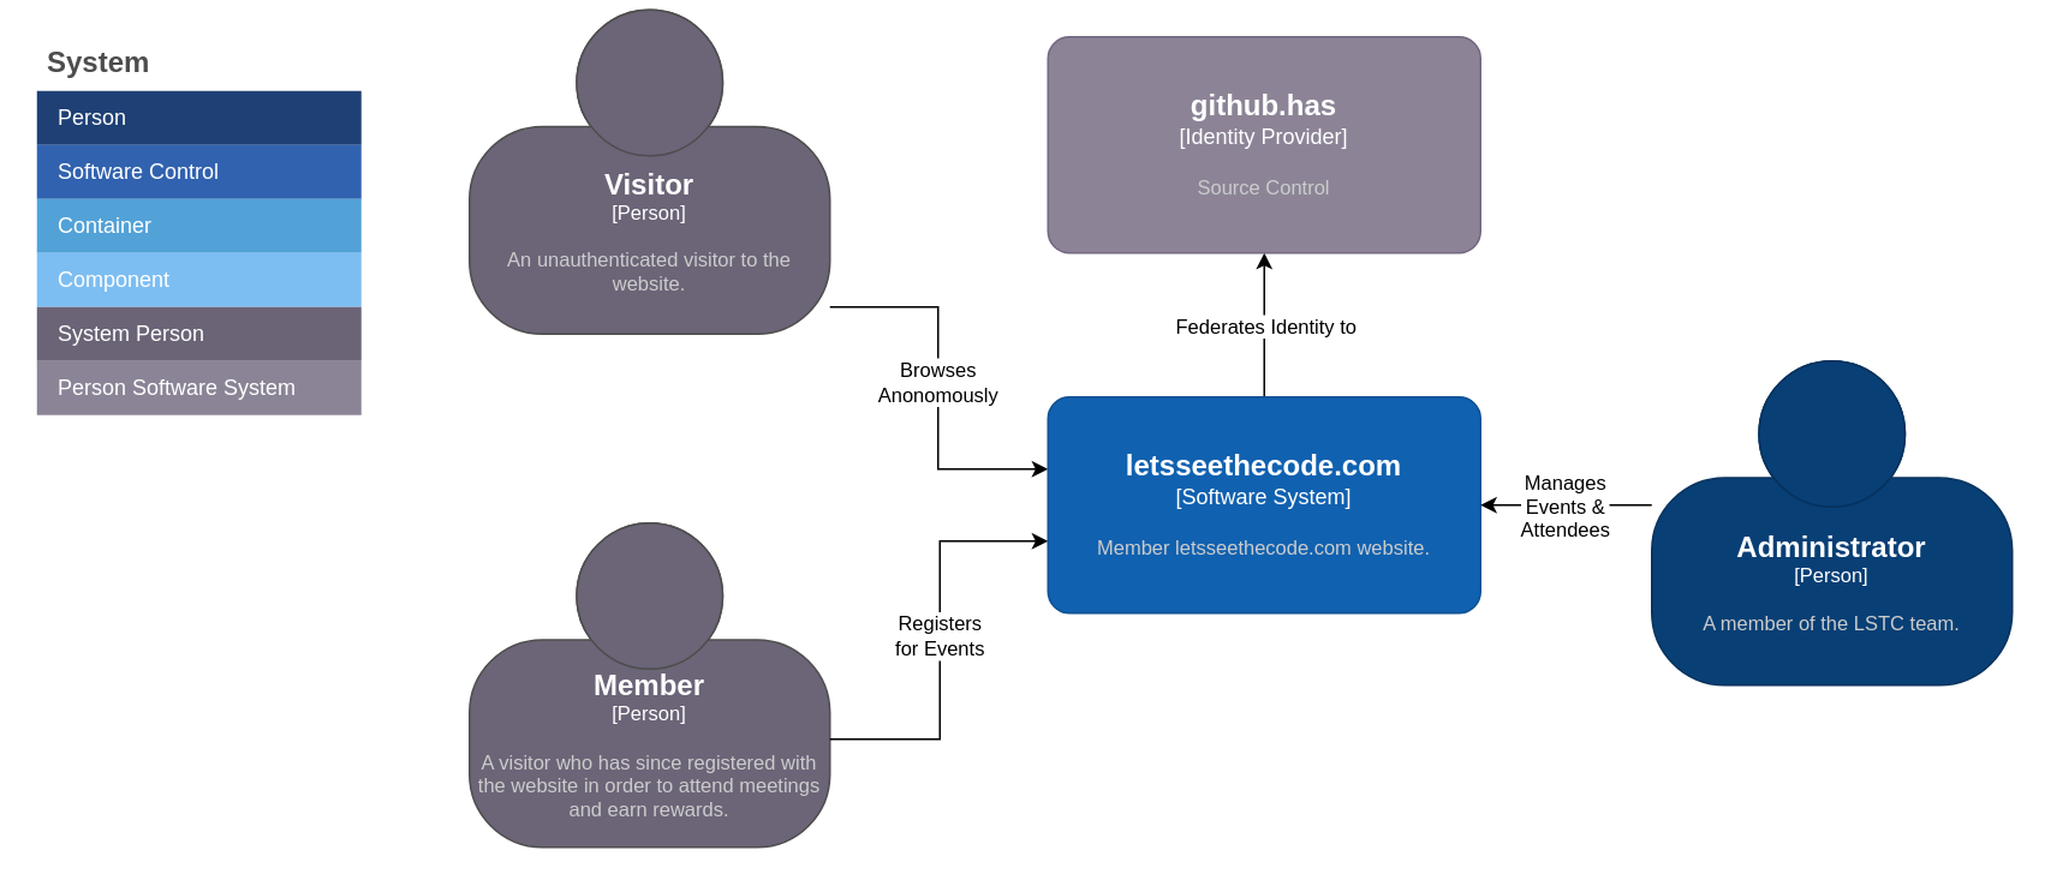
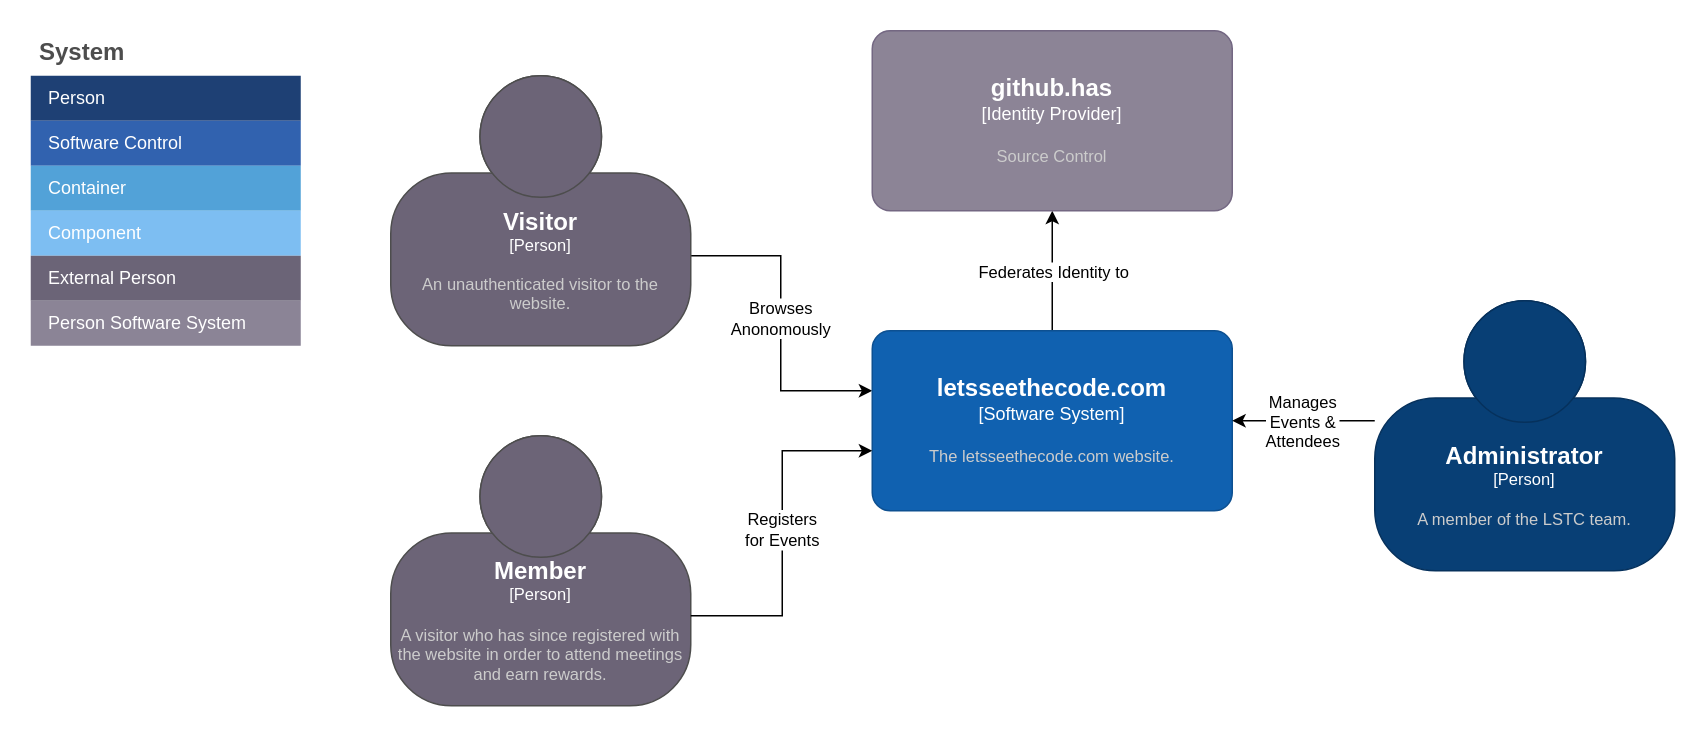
  <mxCell id="0" />
  <mxCell id="1" parent="0" />
  <mxCell id="2" style="edgeStyle=orthogonalEdgeStyle;rounded=0;orthogonalLoop=1;jettySize=auto;html=1;" parent="1" source="4" target="7" edge="1"><mxGeometry relative="1" as="geometry"><Array as="points"><mxPoint x="520" y="170" /><mxPoint x="520" y="260" /></Array></mxGeometry></mxCell>
  <mxCell id="3" value="Browses&lt;br&gt;Anonomously" style="edgeLabel;html=1;align=center;verticalAlign=middle;resizable=0;points=[];" parent="2" vertex="1" connectable="0"><mxGeometry x="-0.047" y="-1" relative="1" as="geometry"><mxPoint as="offset" /></mxGeometry></mxCell>
- <mxCell id="4" value="&lt;font style=&quot;font-size: 16px&quot;&gt;&lt;b&gt;Visitor&lt;/b&gt;&lt;/font&gt;&lt;div&gt;[Person]&lt;/div&gt;&lt;br&gt;&lt;div&gt;&lt;font style=&quot;font-size: 11px&quot;&gt;&lt;font color=&quot;#cccccc&quot;&gt;An unauthenticated visitor to the website.&lt;/font&gt;&lt;/div&gt;" style="html=1;fontSize=11;dashed=0;whiteSpace=wrap;fillColor=#6C6477;strokeColor=#4D4D4D;fontColor=#ffffff;shape=mxgraph.c4.person2;align=center;metaEdit=1;points=[[0.5,0,0],[1,0.5,0],[1,0.75,0],[0.75,1,0],[0.5,1,0],[0.25,1,0],[0,0.75,0],[0,0.5,0]];resizable=0;" parent="1" vertex="1"><mxGeometry x="260" y="5" width="200" height="180" as="geometry" /></mxCell>
+ <mxCell id="4" value="&lt;font style=&quot;font-size: 16px&quot;&gt;&lt;b&gt;Visitor&lt;/b&gt;&lt;/font&gt;&lt;div&gt;[Person]&lt;/div&gt;&lt;br&gt;&lt;div&gt;&lt;font style=&quot;font-size: 11px&quot;&gt;&lt;font color=&quot;#cccccc&quot;&gt;An unauthenticated visitor to the website.&lt;/font&gt;&lt;/div&gt;" style="html=1;fontSize=11;dashed=0;whiteSpace=wrap;fillColor=#6C6477;strokeColor=#4D4D4D;fontColor=#ffffff;shape=mxgraph.c4.person2;align=center;metaEdit=1;points=[[0.5,0,0],[1,0.5,0],[1,0.75,0],[0.75,1,0],[0.5,1,0],[0.25,1,0],[0,0.75,0],[0,0.5,0]];resizable=0;" parent="1" vertex="1"><mxGeometry x="260" y="50" width="200" height="180" as="geometry" /></mxCell>
  <mxCell id="5" style="edgeStyle=orthogonalEdgeStyle;rounded=0;orthogonalLoop=1;jettySize=auto;html=1;" parent="1" source="7" target="27" edge="1"><mxGeometry relative="1" as="geometry" /></mxCell>
  <mxCell id="6" value="Federates Identity to" style="edgeLabel;html=1;align=center;verticalAlign=middle;resizable=0;points=[];" parent="5" vertex="1" connectable="0"><mxGeometry x="0.075" y="3" relative="1" as="geometry"><mxPoint x="3" y="3" as="offset" /></mxGeometry></mxCell>
- <mxCell id="7" value="&lt;font style=&quot;font-size: 16px&quot;&gt;&lt;b&gt;letsseethecode.com&lt;/b&gt;&lt;/font&gt;&lt;div&gt;[Software System]&lt;/div&gt;&lt;br&gt;&lt;div&gt;&lt;font style=&quot;font-size: 11px&quot;&gt;&lt;font color=&quot;#cccccc&quot;&gt;Member letsseethecode.com website.&lt;/font&gt;&lt;/div&gt;" style="rounded=1;whiteSpace=wrap;html=1;labelBackgroundColor=none;fillColor=#1061B0;fontColor=#ffffff;align=center;arcSize=10;strokeColor=#0D5091;metaEdit=1;resizable=0;points=[[0.25,0,0],[0.5,0,0],[0.75,0,0],[1,0.25,0],[1,0.5,0],[1,0.75,0],[0.75,1,0],[0.5,1,0],[0.25,1,0],[0,0.75,0],[0,0.5,0],[0,0.25,0]];" parent="1" vertex="1"><mxGeometry x="581" y="220" width="240" height="120" as="geometry" /></mxCell>
+ <mxCell id="7" value="&lt;font style=&quot;font-size: 16px&quot;&gt;&lt;b&gt;letsseethecode.com&lt;/b&gt;&lt;/font&gt;&lt;div&gt;[Software System]&lt;/div&gt;&lt;br&gt;&lt;div&gt;&lt;font style=&quot;font-size: 11px&quot;&gt;&lt;font color=&quot;#cccccc&quot;&gt;The letsseethecode.com website.&lt;/font&gt;&lt;/div&gt;" style="rounded=1;whiteSpace=wrap;html=1;labelBackgroundColor=none;fillColor=#1061B0;fontColor=#ffffff;align=center;arcSize=10;strokeColor=#0D5091;metaEdit=1;resizable=0;points=[[0.25,0,0],[0.5,0,0],[0.75,0,0],[1,0.25,0],[1,0.5,0],[1,0.75,0],[0.75,1,0],[0.5,1,0],[0.25,1,0],[0,0.75,0],[0,0.5,0],[0,0.25,0]];" parent="1" vertex="1"><mxGeometry x="581" y="220" width="240" height="120" as="geometry" /></mxCell>
  <mxCell id="8" style="edgeStyle=orthogonalEdgeStyle;rounded=0;orthogonalLoop=1;jettySize=auto;html=1;" parent="1" source="10" target="7" edge="1"><mxGeometry relative="1" as="geometry"><Array as="points"><mxPoint x="881" y="280" /><mxPoint x="881" y="280" /></Array></mxGeometry></mxCell>
  <mxCell id="9" value="Manages&lt;br&gt;Events &amp;amp;&lt;br&gt;Attendees" style="edgeLabel;html=1;align=center;verticalAlign=middle;resizable=0;points=[];" parent="8" vertex="1" connectable="0"><mxGeometry x="0.025" relative="1" as="geometry"><mxPoint as="offset" /></mxGeometry></mxCell>
  <mxCell id="10" value="&lt;font style=&quot;font-size: 16px&quot;&gt;&lt;b&gt;Administrator&lt;/b&gt;&lt;/font&gt;&lt;div&gt;[Person]&lt;/div&gt;&lt;br&gt;&lt;div&gt;&lt;font style=&quot;font-size: 11px&quot;&gt;&lt;font color=&quot;#cccccc&quot;&gt;A member of the LSTC team.&lt;/font&gt;&lt;/div&gt;" style="html=1;fontSize=11;dashed=0;whiteSpace=wrap;fillColor=#083F75;strokeColor=#06315C;fontColor=#ffffff;shape=mxgraph.c4.person2;align=center;metaEdit=1;points=[[0.5,0,0],[1,0.5,0],[1,0.75,0],[0.75,1,0],[0.5,1,0],[0.25,1,0],[0,0.75,0],[0,0.5,0]];resizable=0;" parent="1" vertex="1"><mxGeometry x="916" y="200" width="200" height="180" as="geometry" /></mxCell>
  <mxCell id="11" value="&lt;font style=&quot;font-size: 16px&quot;&gt;&lt;b&gt;Member&lt;/b&gt;&lt;/font&gt;&lt;div&gt;[Person]&lt;/div&gt;&lt;br&gt;&lt;div&gt;&lt;font style=&quot;font-size: 11px&quot;&gt;&lt;font color=&quot;#cccccc&quot;&gt;A visitor who has since registered with the website in order to attend meetings and earn rewards.&lt;/font&gt;&lt;/div&gt;" style="html=1;fontSize=11;dashed=0;whiteSpace=wrap;fillColor=#6C6477;strokeColor=#4D4D4D;fontColor=#ffffff;shape=mxgraph.c4.person2;align=center;metaEdit=1;points=[[0.5,0,0],[1,0.5,0],[1,0.75,0],[0.75,1,0],[0.5,1,0],[0.25,1,0],[0,0.75,0],[0,0.5,0]];resizable=0;" parent="1" vertex="1"><mxGeometry x="260" y="290" width="200" height="180" as="geometry" /></mxCell>
  <mxCell id="12" style="edgeStyle=orthogonalEdgeStyle;rounded=0;orthogonalLoop=1;jettySize=auto;html=1;" parent="1" source="11" target="7" edge="1"><mxGeometry relative="1" as="geometry"><Array as="points"><mxPoint x="521" y="410" /><mxPoint x="521" y="300" /></Array></mxGeometry></mxCell>
  <mxCell id="13" value="Registers&lt;br&gt;for Events" style="edgeLabel;html=1;align=center;verticalAlign=middle;resizable=0;points=[];" parent="12" vertex="1" connectable="0"><mxGeometry x="0.029" y="1" relative="1" as="geometry"><mxPoint as="offset" /></mxGeometry></mxCell>
  <mxCell id="14" value="System" style="shape=table;startSize=30;container=1;collapsible=0;childLayout=tableLayout;fontSize=16;align=left;verticalAlign=top;fillColor=none;strokeColor=none;fontColor=#4D4D4D;fontStyle=1;spacingLeft=6;spacing=0;resizable=0;" parent="1" vertex="1"><mxGeometry x="20" y="20" width="180" height="210" as="geometry" /></mxCell>
  <mxCell id="15" value="" style="shape=tableRow;horizontal=0;startSize=0;swimlaneHead=0;swimlaneBody=0;strokeColor=inherit;top=0;left=0;bottom=0;right=0;collapsible=0;dropTarget=0;fillColor=none;points=[[0,0.5],[1,0.5]];portConstraint=eastwest;fontSize=12;" parent="14" vertex="1"><mxGeometry y="30" width="180" height="30" as="geometry" /></mxCell>
  <mxCell id="16" value="Person" style="shape=partialRectangle;html=1;whiteSpace=wrap;connectable=0;strokeColor=inherit;overflow=hidden;fillColor=#1E4074;top=0;left=0;bottom=0;right=0;pointerEvents=1;fontSize=12;align=left;fontColor=#FFFFFF;gradientColor=none;spacingLeft=10;spacingRight=4;" parent="15" vertex="1"><mxGeometry width="180" height="30" as="geometry"><mxRectangle width="180" height="30" as="alternateBounds" /></mxGeometry></mxCell>
  <mxCell id="17" value="" style="shape=tableRow;horizontal=0;startSize=0;swimlaneHead=0;swimlaneBody=0;strokeColor=inherit;top=0;left=0;bottom=0;right=0;collapsible=0;dropTarget=0;fillColor=none;points=[[0,0.5],[1,0.5]];portConstraint=eastwest;fontSize=12;" parent="14" vertex="1"><mxGeometry y="60" width="180" height="30" as="geometry" /></mxCell>
  <mxCell id="18" value="Software Control" style="shape=partialRectangle;html=1;whiteSpace=wrap;connectable=0;strokeColor=inherit;overflow=hidden;fillColor=#3162AF;top=0;left=0;bottom=0;right=0;pointerEvents=1;fontSize=12;align=left;fontColor=#FFFFFF;gradientColor=none;spacingLeft=10;spacingRight=4;" parent="17" vertex="1"><mxGeometry width="180" height="30" as="geometry"><mxRectangle width="180" height="30" as="alternateBounds" /></mxGeometry></mxCell>
  <mxCell id="19" value="" style="shape=tableRow;horizontal=0;startSize=0;swimlaneHead=0;swimlaneBody=0;strokeColor=inherit;top=0;left=0;bottom=0;right=0;collapsible=0;dropTarget=0;fillColor=none;points=[[0,0.5],[1,0.5]];portConstraint=eastwest;fontSize=12;" parent="14" vertex="1"><mxGeometry y="90" width="180" height="30" as="geometry" /></mxCell>
  <mxCell id="20" value="Container" style="shape=partialRectangle;html=1;whiteSpace=wrap;connectable=0;strokeColor=inherit;overflow=hidden;fillColor=#52a2d8;top=0;left=0;bottom=0;right=0;pointerEvents=1;fontSize=12;align=left;fontColor=#FFFFFF;gradientColor=none;spacingLeft=10;spacingRight=4;" parent="19" vertex="1"><mxGeometry width="180" height="30" as="geometry"><mxRectangle width="180" height="30" as="alternateBounds" /></mxGeometry></mxCell>
  <mxCell id="21" value="" style="shape=tableRow;horizontal=0;startSize=0;swimlaneHead=0;swimlaneBody=0;strokeColor=inherit;top=0;left=0;bottom=0;right=0;collapsible=0;dropTarget=0;fillColor=none;points=[[0,0.5],[1,0.5]];portConstraint=eastwest;fontSize=12;" parent="14" vertex="1"><mxGeometry y="120" width="180" height="30" as="geometry" /></mxCell>
  <mxCell id="22" value="Component" style="shape=partialRectangle;html=1;whiteSpace=wrap;connectable=0;strokeColor=inherit;overflow=hidden;fillColor=#7dbef2;top=0;left=0;bottom=0;right=0;pointerEvents=1;fontSize=12;align=left;fontColor=#FFFFFF;gradientColor=none;spacingLeft=10;spacingRight=4;" parent="21" vertex="1"><mxGeometry width="180" height="30" as="geometry"><mxRectangle width="180" height="30" as="alternateBounds" /></mxGeometry></mxCell>
  <mxCell id="23" value="" style="shape=tableRow;horizontal=0;startSize=0;swimlaneHead=0;swimlaneBody=0;strokeColor=inherit;top=0;left=0;bottom=0;right=0;collapsible=0;dropTarget=0;fillColor=none;points=[[0,0.5],[1,0.5]];portConstraint=eastwest;fontSize=12;" parent="14" vertex="1"><mxGeometry y="150" width="180" height="30" as="geometry" /></mxCell>
- <mxCell id="24" value="System Person" style="shape=partialRectangle;html=1;whiteSpace=wrap;connectable=0;strokeColor=inherit;overflow=hidden;fillColor=#6b6477;top=0;left=0;bottom=0;right=0;pointerEvents=1;fontSize=12;align=left;fontColor=#FFFFFF;gradientColor=none;spacingLeft=10;spacingRight=4;" parent="23" vertex="1"><mxGeometry width="180" height="30" as="geometry"><mxRectangle width="180" height="30" as="alternateBounds" /></mxGeometry></mxCell>
+ <mxCell id="24" value="External Person" style="shape=partialRectangle;html=1;whiteSpace=wrap;connectable=0;strokeColor=inherit;overflow=hidden;fillColor=#6b6477;top=0;left=0;bottom=0;right=0;pointerEvents=1;fontSize=12;align=left;fontColor=#FFFFFF;gradientColor=none;spacingLeft=10;spacingRight=4;" parent="23" vertex="1"><mxGeometry width="180" height="30" as="geometry"><mxRectangle width="180" height="30" as="alternateBounds" /></mxGeometry></mxCell>
  <mxCell id="25" value="" style="shape=tableRow;horizontal=0;startSize=0;swimlaneHead=0;swimlaneBody=0;strokeColor=inherit;top=0;left=0;bottom=0;right=0;collapsible=0;dropTarget=0;fillColor=none;points=[[0,0.5],[1,0.5]];portConstraint=eastwest;fontSize=12;" parent="14" vertex="1"><mxGeometry y="180" width="180" height="30" as="geometry" /></mxCell>
  <mxCell id="26" value="Person Software System" style="shape=partialRectangle;html=1;whiteSpace=wrap;connectable=0;strokeColor=inherit;overflow=hidden;fillColor=#8b8496;top=0;left=0;bottom=0;right=0;pointerEvents=1;fontSize=12;align=left;fontColor=#FFFFFF;gradientColor=none;spacingLeft=10;spacingRight=4;" parent="25" vertex="1"><mxGeometry width="180" height="30" as="geometry"><mxRectangle width="180" height="30" as="alternateBounds" /></mxGeometry></mxCell>
  <mxCell id="27" value="&lt;font style=&quot;font-size: 16px&quot;&gt;&lt;b&gt;github.has&lt;/b&gt;&lt;/font&gt;&lt;div&gt;[Identity Provider]&lt;/div&gt;&lt;br&gt;&lt;div&gt;&lt;font style=&quot;font-size: 11px&quot;&gt;&lt;font color=&quot;#cccccc&quot;&gt;Source Control&lt;/font&gt;&lt;/div&gt;" style="rounded=1;whiteSpace=wrap;html=1;labelBackgroundColor=none;fillColor=#8C8496;fontColor=#ffffff;align=center;arcSize=10;strokeColor=#736782;metaEdit=1;resizable=0;points=[[0.25,0,0],[0.5,0,0],[0.75,0,0],[1,0.25,0],[1,0.5,0],[1,0.75,0],[0.75,1,0],[0.5,1,0],[0.25,1,0],[0,0.75,0],[0,0.5,0],[0,0.25,0]];" parent="1" vertex="1"><mxGeometry x="581" y="20" width="240" height="120" as="geometry" /></mxCell>
